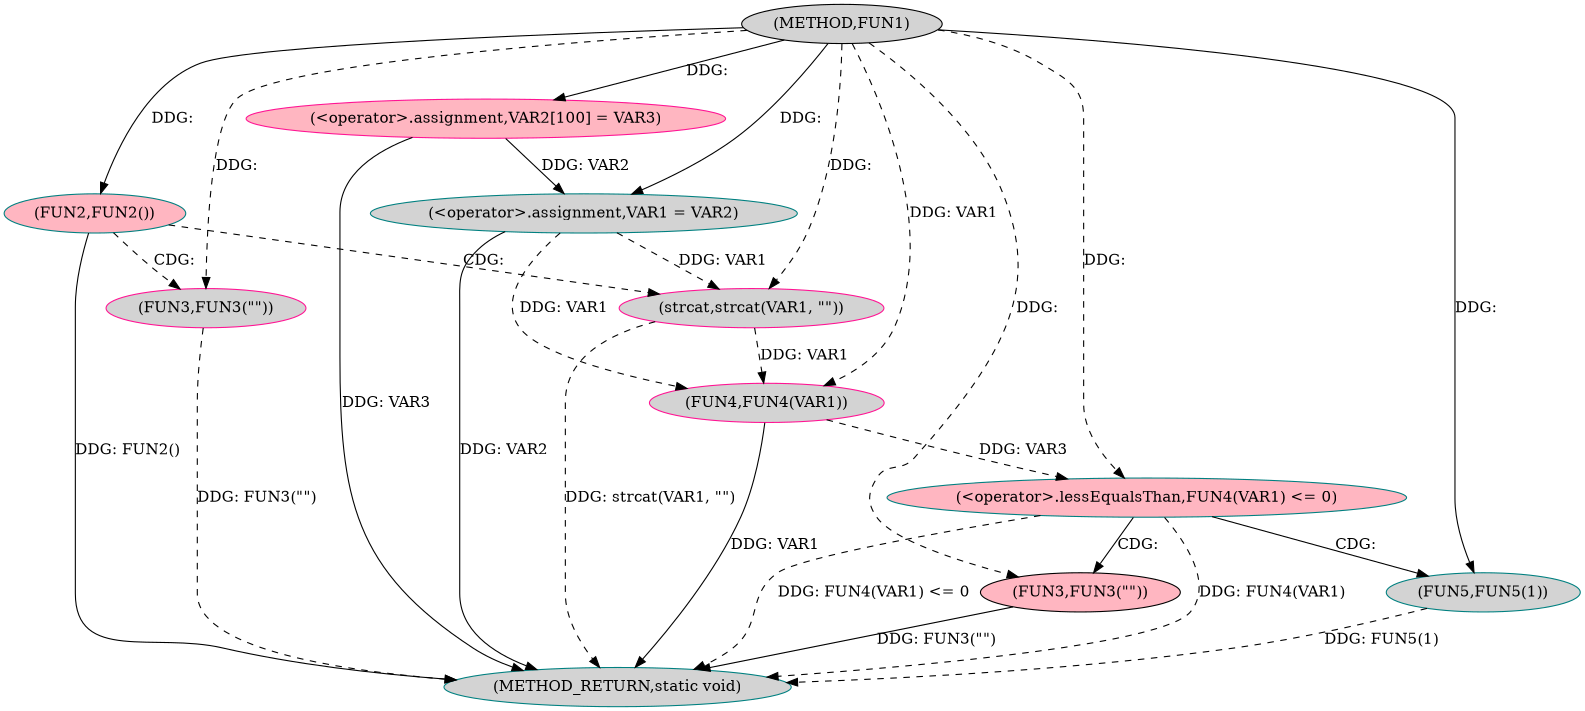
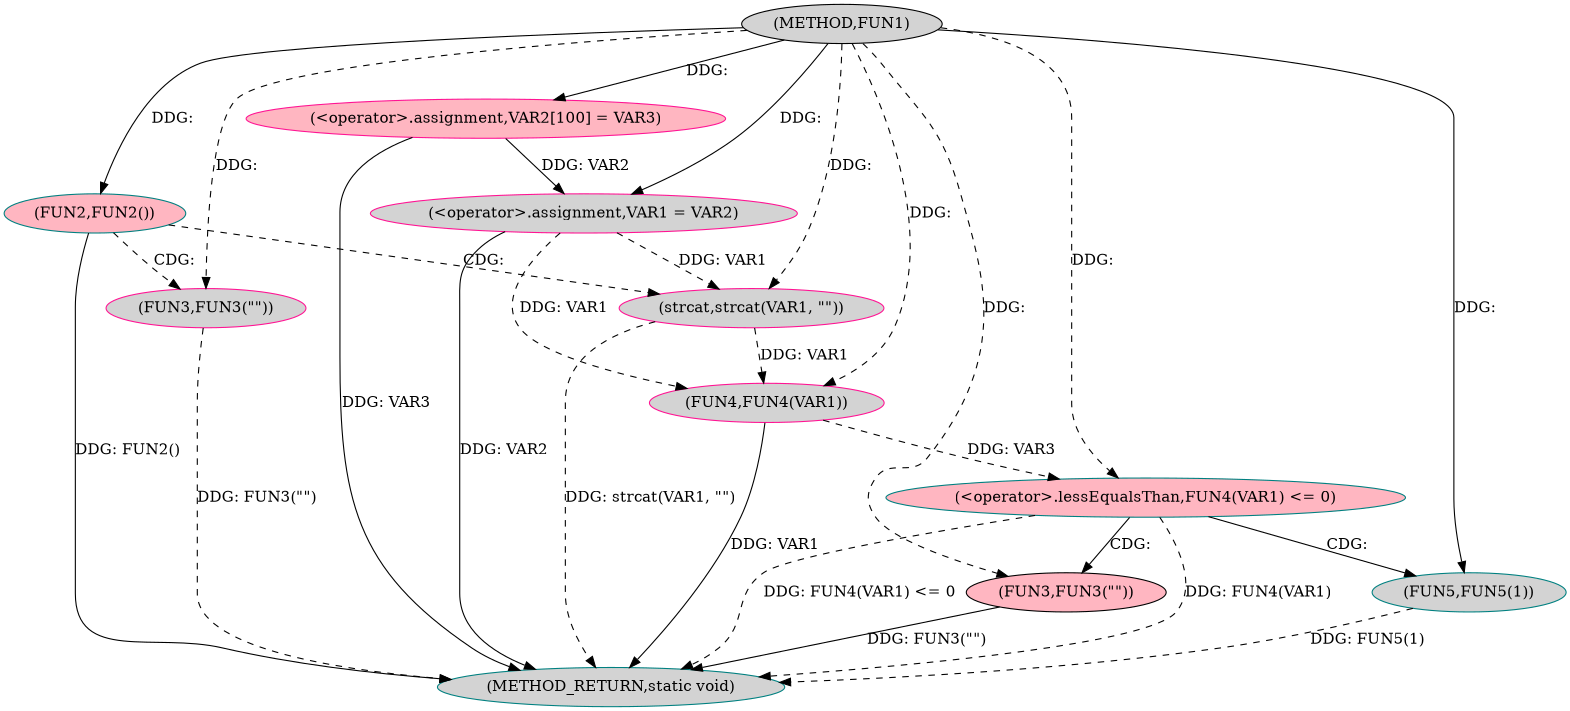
  digraph {
    node [color=teal fillcolor=lightgrey style=filled]
    edge [style=dashed]
    n1 [color=black label="(METHOD,FUN1)"]
    n2 [color=deeppink fillcolor=lightpink label="(<operator>.assignment,VAR2[100] = VAR3)"]
-   n3 [label="(<operator>.assignment,VAR1 = VAR2)"]
+   n3 [color=deeppink label="(<operator>.assignment,VAR1 = VAR2)"]
    n4 [fillcolor=lightpink label="(FUN2,FUN2())"]
    n5 [color=deeppink label="(FUN3,FUN3(\"\"))"]
    n6 [color=deeppink label="(strcat,strcat(VAR1, \"\"))"]
    n7 [fillcolor=lightpink label="(<operator>.lessEqualsThan,FUN4(VAR1) <= 0)"]
    n8 [color=deeppink label="(FUN4,FUN4(VAR1))"]
    n9 [color=black fillcolor=lightpink label="(FUN3,FUN3(\"\"))"]
    n10 [label="(FUN5,FUN5(1))"]
    n11 [label="(METHOD_RETURN,static void)"]
    n1 -> n2 [label="DDG: " style=solid]
    n1 -> n3 [label="DDG: " style=solid]
    n1 -> n4 [label="DDG: " style=solid]
    n1 -> n5 [label="DDG: "]
    n1 -> n6 [label="DDG: "]
    n1 -> n7 [label="DDG: "]
-   n1 -> n8 [label="DDG: VAR1"]
+   n1 -> n8 [label="DDG: "]
    n1 -> n9 [label="DDG: "]
    n1 -> n10 [label="DDG: " style=solid]
    n2 -> n3 [label="DDG: VAR2" style=solid]
    n2 -> n11 [label="DDG: VAR3" style=solid]
    n3 -> n6 [label="DDG: VAR1"]
    n3 -> n8 [label="DDG: VAR1"]
    n3 -> n11 [label="DDG: VAR2" style=solid]
    n4 -> n5 [label="CDG: "]
    n4 -> n6 [label="CDG: "]
    n4 -> n11 [label="DDG: FUN2()" style=solid]
    n5 -> n11 [label="DDG: FUN3(\"\")"]
    n6 -> n8 [label="DDG: VAR1"]
    n6 -> n11 [label="DDG: strcat(VAR1, \"\")"]
    n7 -> n9 [label="CDG: " style=solid]
    n7 -> n10 [label="CDG: " style=solid]
    n7 -> n11 [label="DDG: FUN4(VAR1) <= 0"]
    n7 -> n11 [label="DDG: FUN4(VAR1)"]
    n8 -> n7 [label="DDG: VAR3"]
    n8 -> n11 [label="DDG: VAR1" style=solid]
    n9 -> n11 [label="DDG: FUN3(\"\")" style=solid]
    n10 -> n11 [label="DDG: FUN5(1)"]
  }
